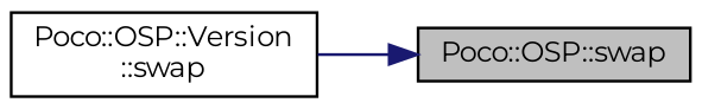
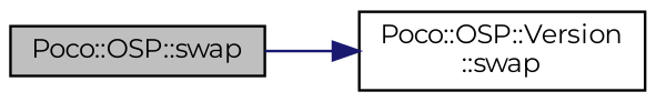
  digraph {
    rankdir=LR
    fontname=Montserrat
    node [color=black fontname=Montserrat fontsize=10 shape=record style=filled]
    n1 [fillcolor=grey75 fontcolor=black height=0.2 label="Poco::OSP::swap" width=0.4]
    n2 [fillcolor=white height=0.2 label="Poco::OSP::Version\l::swap" width=0.4]
-   n2 -> n1 [color=midnightblue fontname=Montserrat fontsize=10 labelfontname=Helvetica labelfontsize=10 style=solid]
+   n1 -> n2 [color=midnightblue fontname=Montserrat fontsize=10 labelfontname=Helvetica labelfontsize=10 style=solid]
  }
